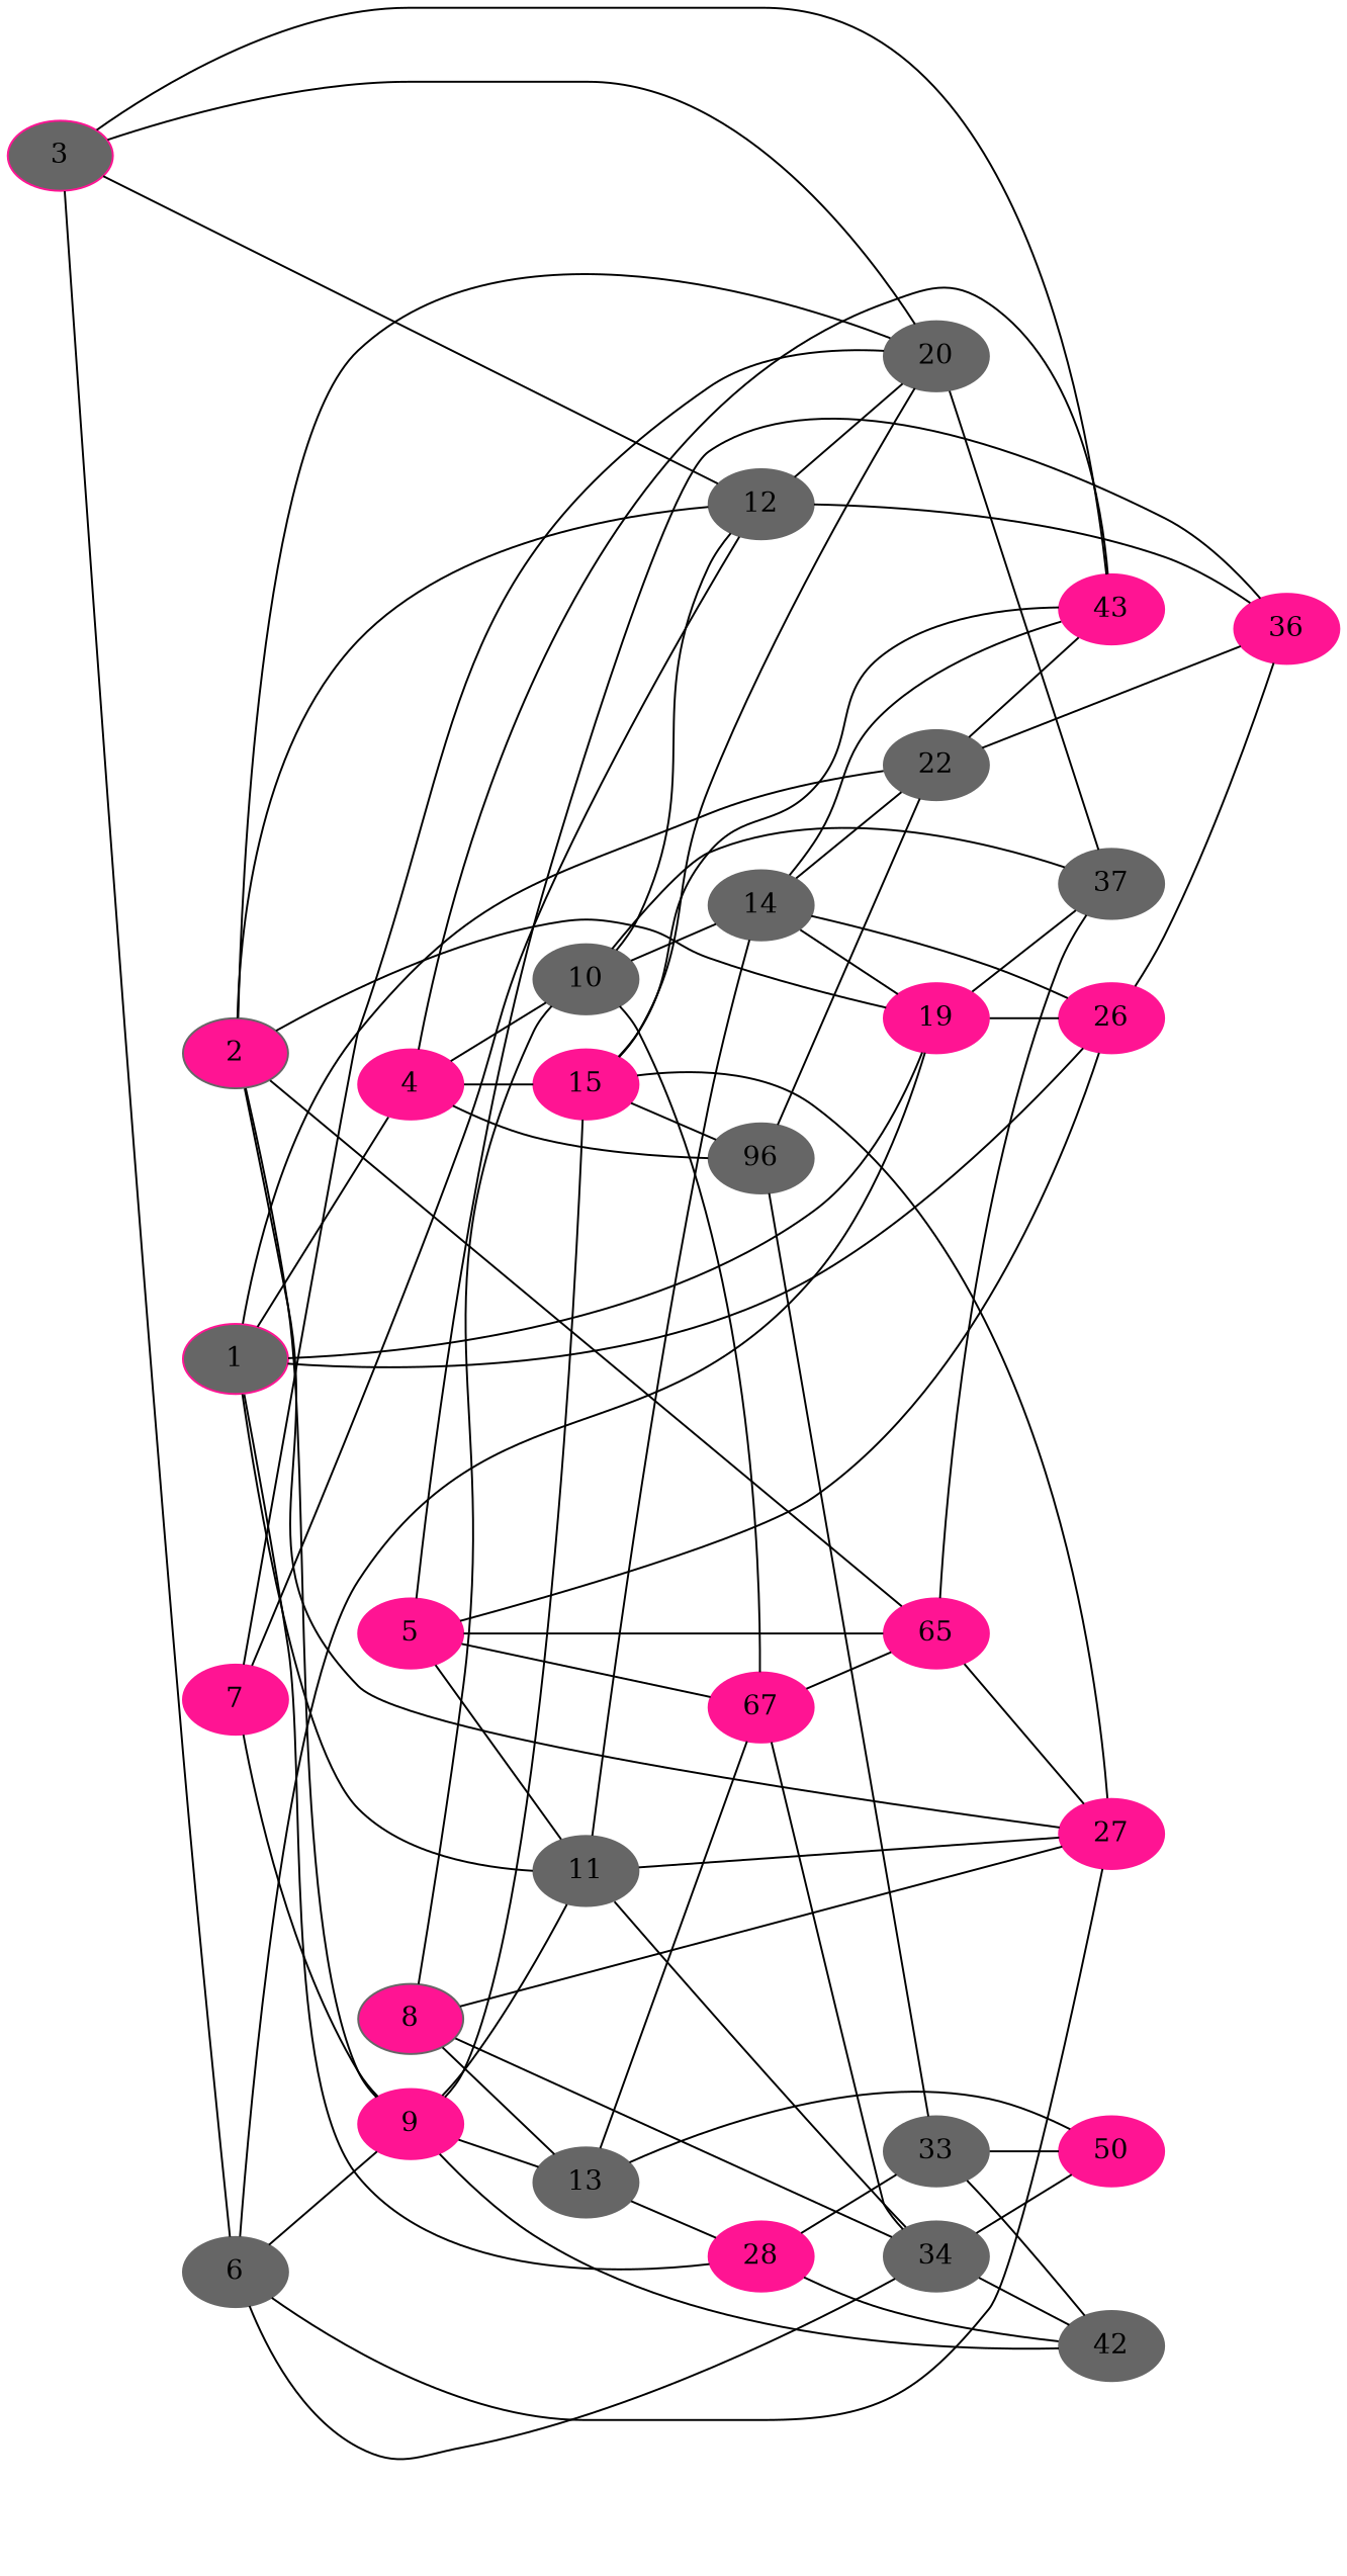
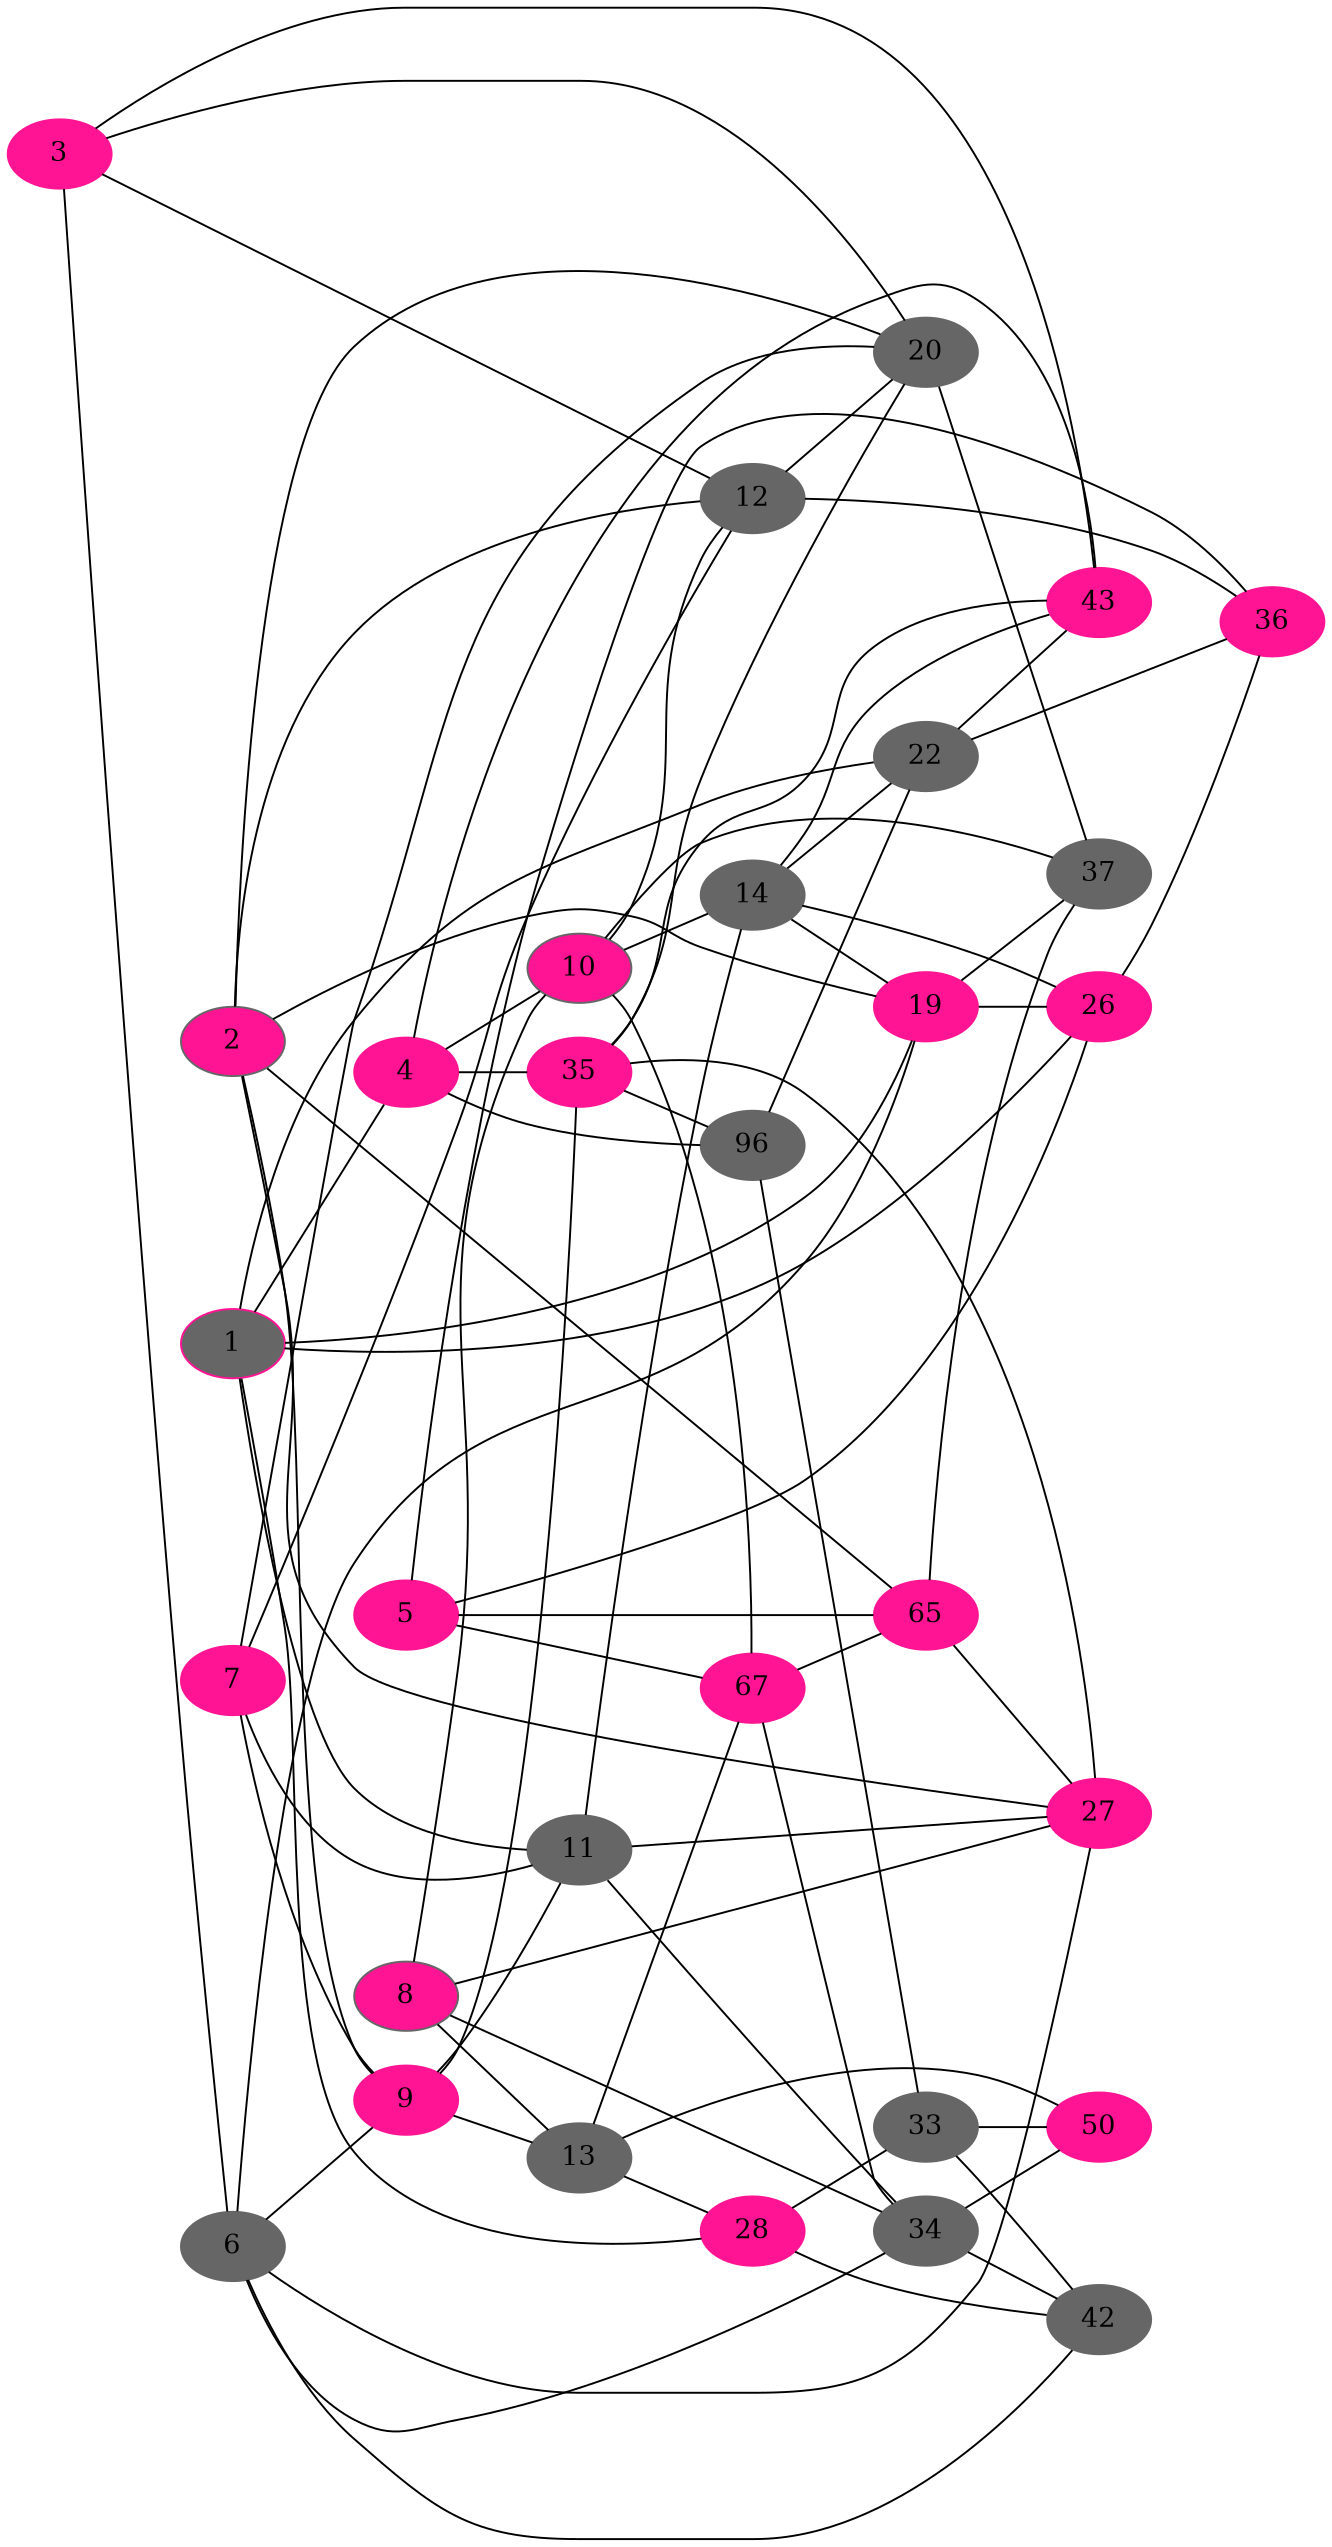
  graph {
    rankdir=LR
    node [color=deeppink style=filled]
    1 [fillcolor=gray40 super="+32"]
    4 [super="+53"]
    11 [color=gray40 super="+23"]
    19 [super="+24"]
    22 [color=gray40 super="+30"]
    26 [super="+46"]
    28
-   10 [color=gray40 super="+52"]
-   15 [super="+45"]
+   10 [color=gray40 super="+52" fillcolor=deeppink]
+   15 [super="+45" label=35]
    n10 [color=gray40 label=96]
    43
    27 [super="+29"]
    34 [color=gray40 super="+51"]
    14 [color=gray40 super="+49"]
    37 [color=gray40]
    36
    42 [color=gray40]
    n18 [color=gray40 label=33 super="+48"]
    2 [color=gray40 fillcolor=deeppink super="+33"]
    9 [super="+41"]
    12 [color=gray40 super="+31"]
    20 [color=gray40 super="+38"]
    n23 [label=65 super="+47"]
    13 [color=gray40 super="+39"]
    6 [color=gray40 super="+21"]
-   3 [fillcolor=gray40]
+   3
    n27 [label=67 super="+40"]
    5 [super="+18"]
    50
    7
    8 [color=gray40 fillcolor=deeppink]
    1 -- 4
    1 -- 11
    1 -- 19
    1 -- 22
    1 -- 26
    1 -- 28
    4 -- 10
    4 -- 15
    4 -- n10
    4 -- 43
    11 -- 27
    11 -- 34
    11 -- 14
    19 -- 26
    19 -- 37
    22 -- 43
    22 -- 36
    26 -- 36
    28 -- 42
    28 -- n18
    10 -- 14
    10 -- 37
    10 -- 12
    10 -- n27
    15 -- n10
    15 -- 43
    15 -- 27
    15 -- 20
    n10 -- 22
    n10 -- n18
    34 -- 42
    34 -- 50
    14 -- 19
    14 -- 22
    14 -- 26
    14 -- 43
    n18 -- 42
    n18 -- 50
    2 -- 19
    2 -- 27
    2 -- 9
    2 -- 12
    2 -- 20
    2 -- n23
    9 -- 11
    9 -- 15
    9 -- 13
    12 -- 36
    12 -- 20
    20 -- 37
    n23 -- 27
    n23 -- 37
    13 -- 28
    13 -- n27 [weight=2]
    13 -- 50
    6 -- 19
    6 -- 27
    6 -- 34
-   9 -- 42
+   6 -- 42
    6 -- 9
    3 -- 43
    3 -- 12
    3 -- 20
    3 -- 6
    n27 -- 34
    n27 -- n23
    5 -- 26
    5 -- 36
    5 -- n23 [weight=2]
    5 -- n27
-   5 -- 11
+   7 -- 11
    7 -- 9
    7 -- 12
    7 -- 20
    8 -- 10
    8 -- 27
    8 -- 34
    8 -- 13
  }
